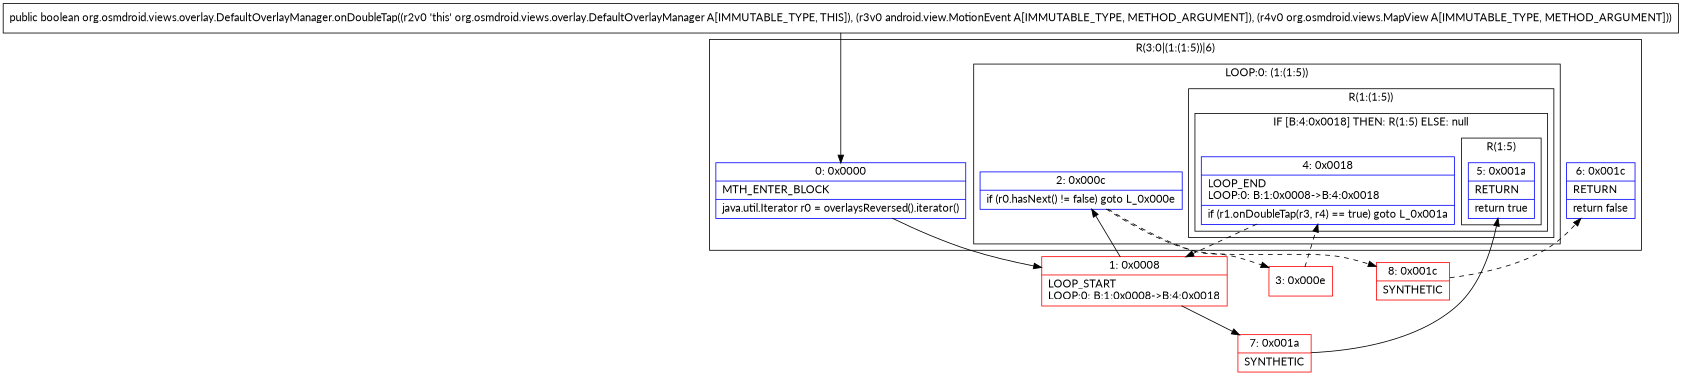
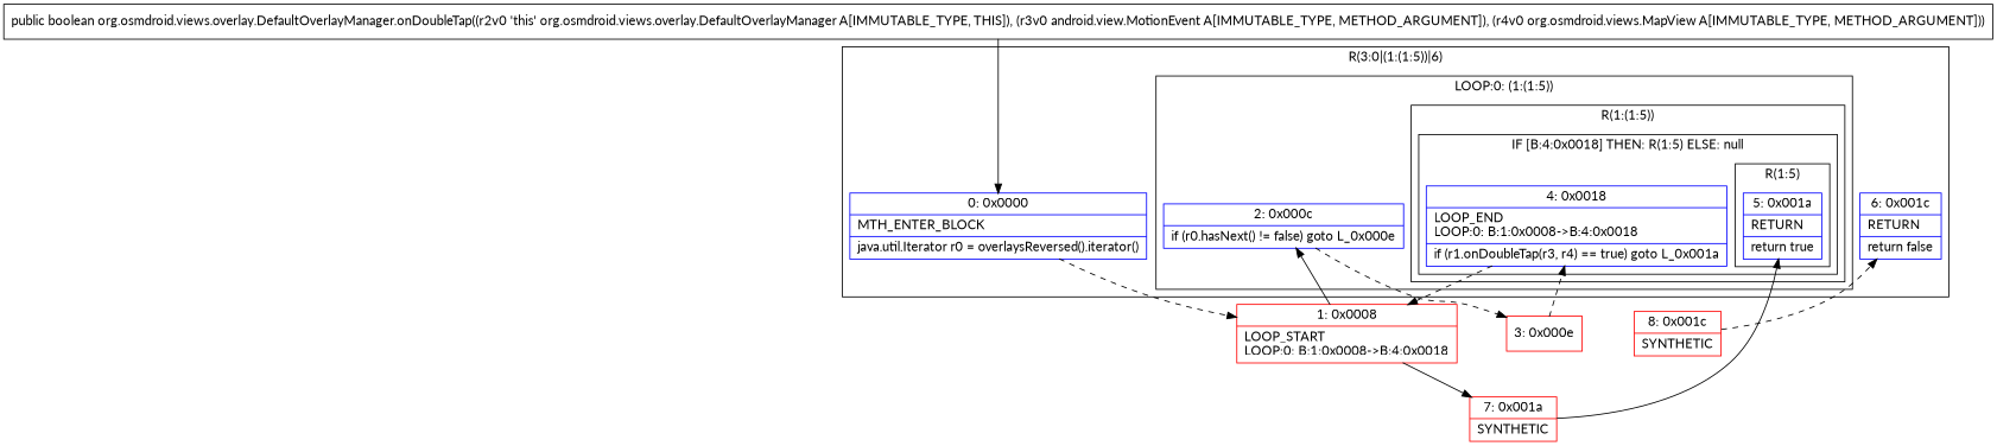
  digraph {
    fontname=Lato
    node [color=blue fontname=Lato shape=record]
    edge [fontname=Lato]
    n1 [label="{5\:\ 0x001a|RETURN\l|return true\l}"]
    n2 [label="{4\:\ 0x0018|LOOP_END\lLOOP:0: B:1:0x0008\-\>B:4:0x0018\l|if (r1.onDoubleTap(r3, r4) == true) goto L_0x001a\l}"]
    n3 [label="{2\:\ 0x000c|if (r0.hasNext() != false) goto L_0x000e\l}"]
    n4 [label="{0\:\ 0x0000|MTH_ENTER_BLOCK\l|java.util.Iterator r0 = overlaysReversed().iterator()\l}"]
    n5 [label="{6\:\ 0x001c|RETURN\l|return false\l}"]
    n6 [color=red label="{1\:\ 0x0008|LOOP_START\lLOOP:0: B:1:0x0008\-\>B:4:0x0018\l}"]
    n7 [color=red label="{3\:\ 0x000e}"]
    n8 [color=red label="{8\:\ 0x001c|SYNTHETIC\l}"]
    n9 [color=red label="{7\:\ 0x001a|SYNTHETIC\l}"]
    n10 [label="{public boolean org.osmdroid.views.overlay.DefaultOverlayManager.onDoubleTap((r2v0 'this' org.osmdroid.views.overlay.DefaultOverlayManager A[IMMUTABLE_TYPE, THIS]), (r3v0 android.view.MotionEvent A[IMMUTABLE_TYPE, METHOD_ARGUMENT]), (r4v0 org.osmdroid.views.MapView A[IMMUTABLE_TYPE, METHOD_ARGUMENT])) }" color=""]
    subgraph cluster_1 {
      label="R(3:0|(1:(1:5))|6)"
      n4
      n5
      subgraph cluster_2 {
        label="LOOP:0: (1:(1:5))"
        n3
        subgraph cluster_3 {
          label="R(1:(1:5))"
          subgraph cluster_4 {
            label="IF [B:4:0x0018] THEN: R(1:5) ELSE: null"
            n2
            subgraph cluster_5 {
              label="R(1:5)"
              n1
            }
          }
        }
      }
    }
    n2 -> n6 [style=dashed]
    n3 -> n7 [style=dashed]
-   n3 -> n8 [style=dashed]
-   n4 -> n6
+   n4 -> n6 [style=dashed]
    n6 -> n3
    n6 -> n9
    n7 -> n2 [style=dashed]
    n8 -> n5 [style=dashed]
    n9 -> n1
    n10 -> n4
  }
